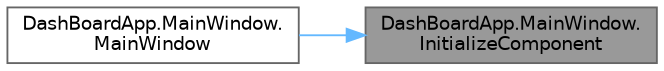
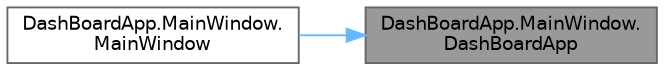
  digraph {
    rankdir=RL
    node [fontname=Helvetica fontsize=10 shape=box style=filled]
-   n1 [color=gray40 fillcolor=grey60 fontcolor=black height=0.2 label="DashBoardApp.MainWindow.\lInitializeComponent" width=0.4]
+   n1 [color=gray40 fillcolor=grey60 fontcolor=black height=0.2 label="DashBoardApp.MainWindow.\lDashBoardApp" width=0.4]
    n2 [color=grey40 fillcolor=white height=0.2 label="DashBoardApp.MainWindow.\lMainWindow" width=0.4]
    n1 -> n2 [color=steelblue1 dir=back fontname=Helvetica fontsize=10 labelfontname=Helvetica labelfontsize=10 style=solid]
  }
